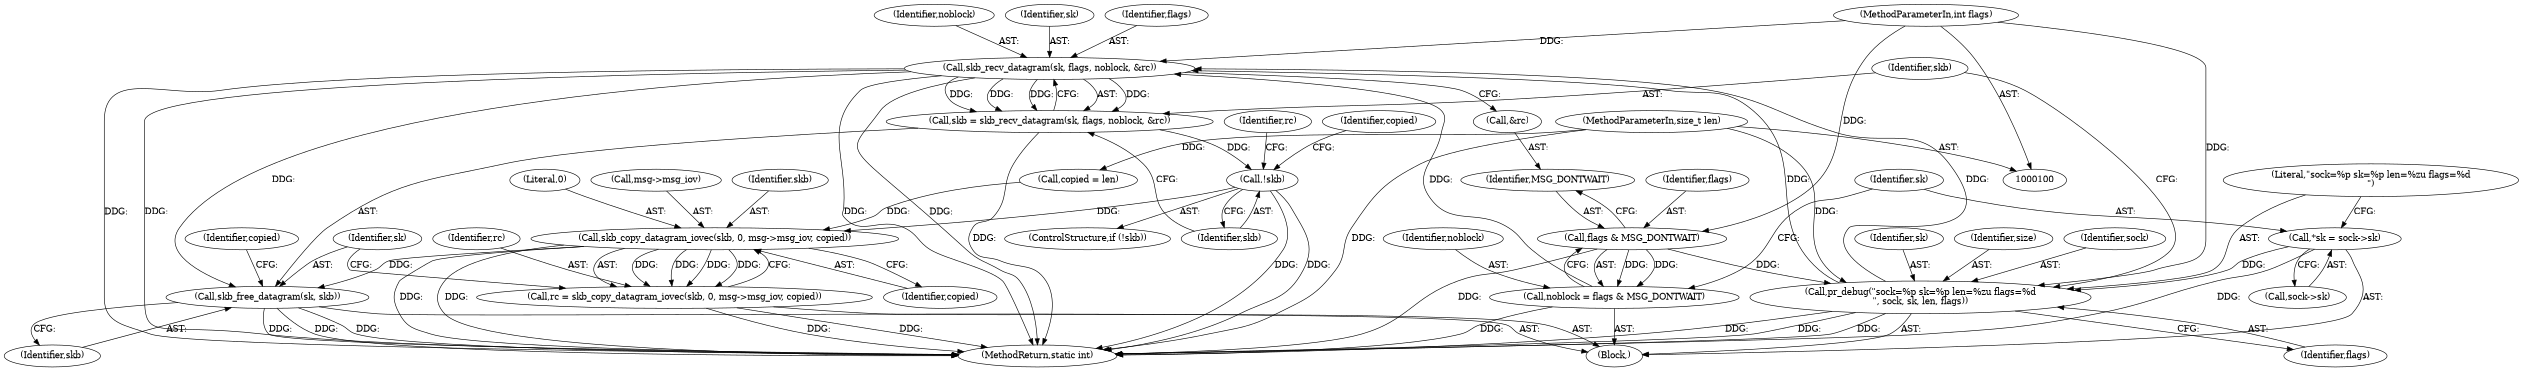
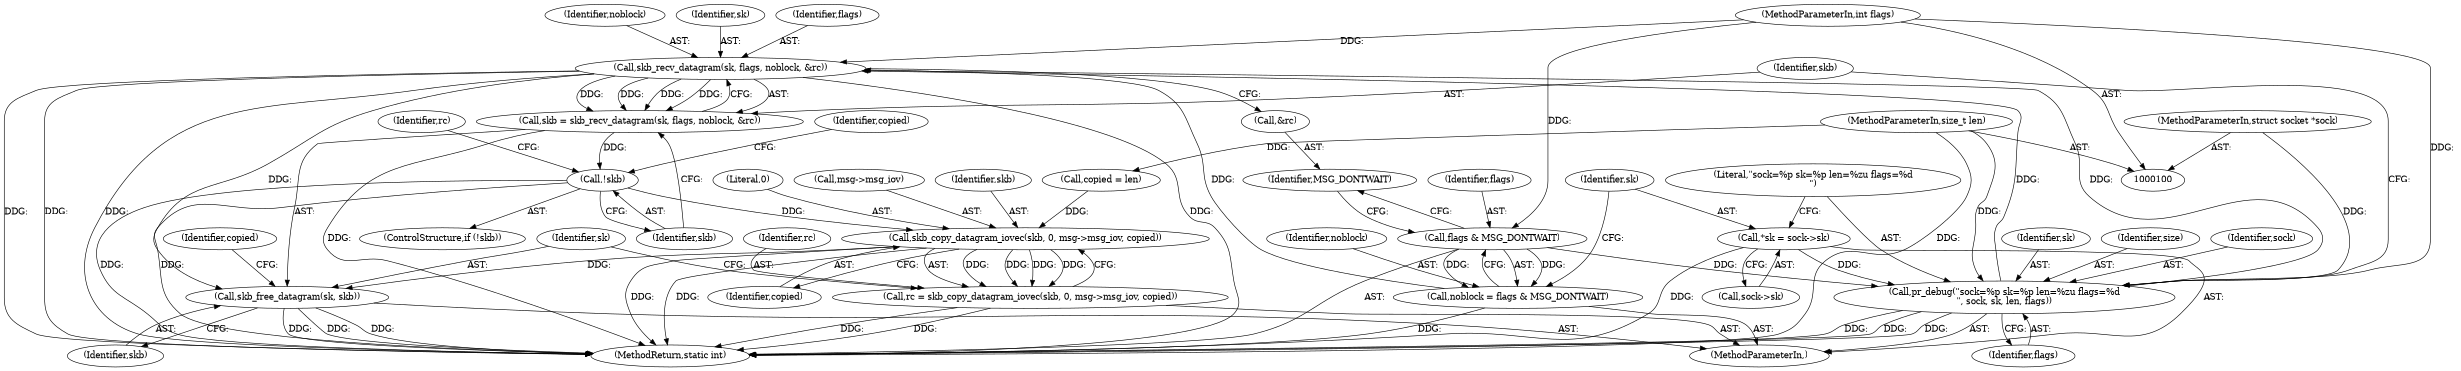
  digraph {
    n1 [label="(Call,skb_recv_datagram(sk, flags, noblock, &rc))"]
    n2 [label="(Call,skb = skb_recv_datagram(sk, flags, noblock, &rc))"]
    n3 [label="(Call,skb_free_datagram(sk, skb))"]
    n4 [label="(Call,&rc)"]
    n5 [label="(MethodReturn,static int)"]
    n6 [label="(Call,!skb)"]
-   n7 [label="(Block,)"]
+   n7 [label="(MethodParameterIn,)"]
    n8 [label="(Identifier,skb)"]
    n9 [label="(Identifier,MSG_DONTWAIT)"]
    n10 [label="(Call,pr_debug(\"sock=%p sk=%p len=%zu flags=%d\n\", sock, sk, len, flags))"]
    n11 [label="(Identifier,flags)"]
+   n12 [label="(MethodParameterIn,struct socket *sock)"]
    1000100
    n14 [label="(Call,*sk = sock->sk)"]
    n15 [label="(Call,sock->sk)"]
    n16 [label="(MethodParameterIn,size_t len)"]
    n17 [label="(Call,copied = len)"]
    n18 [label="(Call,skb_copy_datagram_iovec(skb, 0, msg->msg_iov, copied))"]
    n19 [label="(Call,flags & MSG_DONTWAIT)"]
    n20 [label="(Call,noblock = flags & MSG_DONTWAIT)"]
    n21 [label="(MethodParameterIn,int flags)"]
    n22 [label="(ControlStructure,if (!skb))"]
    n23 [label="(Identifier,skb)"]
    n24 [label="(Call,rc = skb_copy_datagram_iovec(skb, 0, msg->msg_iov, copied))"]
    n25 [label="(Identifier,copied)"]
    n26 [label="(Identifier,noblock)"]
    n27 [label="(Identifier,copied)"]
    n28 [label="(Identifier,skb)"]
    n29 [label="(Identifier,sk)"]
    n30 [label="(Identifier,rc)"]
    n31 [label="(Identifier,noblock)"]
    n32 [label="(Identifier,rc)"]
    n33 [label="(Identifier,sk)"]
    n34 [label="(Identifier,flags)"]
    n35 [label="(Identifier,copied)"]
    n36 [label="(Identifier,sk)"]
    n37 [label="(Identifier,size)"]
    n38 [label="(Literal,\"sock=%p sk=%p len=%zu flags=%d\n\")"]
    n39 [label="(Identifier,sock)"]
    n40 [label="(Identifier,sk)"]
    n41 [label="(Identifier,skb)"]
    n42 [label="(Literal,0)"]
    n43 [label="(Identifier,flags)"]
    n44 [label="(Call,msg->msg_iov)"]
    n1 -> n2 [label="AST: "]
    n1 -> n2 [label="DDG: "]
    n1 -> n2 [label="DDG: "]
    n1 -> n2 [label="DDG: "]
    n1 -> n2 [label="DDG: "]
    n1 -> n3 [label="DDG: "]
    n1 -> n4 [label="CFG: "]
    n1 -> n5 [label="DDG: "]
    n1 -> n5 [label="DDG: "]
    n1 -> n5 [label="DDG: "]
    n1 -> n5 [label="DDG: "]
    n2 -> n1 [label="CFG: "]
    n2 -> n3 [label="AST: "]
    n2 -> n5 [label="DDG: "]
    n2 -> n6 [label="DDG: "]
    n3 -> n5 [label="DDG: "]
    n3 -> n5 [label="DDG: "]
    n3 -> n5 [label="DDG: "]
    n3 -> n7 [label="AST: "]
    n3 -> n8 [label="CFG: "]
    n4 -> n9 [label="AST: "]
    n6 -> n5 [label="DDG: "]
    n6 -> n5 [label="DDG: "]
    n6 -> n18 [label="DDG: "]
    n6 -> n22 [label="AST: "]
    n6 -> n23 [label="CFG: "]
    n8 -> n3 [label="AST: "]
-   n9 -> n19 [label="AST: "]
+   n9 -> n19 [label="CFG: "]
    n10 -> n1 [label="DDG: "]
    n10 -> n1 [label="DDG: "]
    n10 -> n5 [label="DDG: "]
    n10 -> n5 [label="DDG: "]
    n10 -> n5 [label="DDG: "]
    n10 -> n7 [label="AST: "]
    n10 -> n11 [label="CFG: "]
    n11 -> n10 [label="AST: "]
+   n12 -> n10 [label="DDG: "]
+   n12 -> 1000100 [label="AST: "]
    n14 -> n5 [label="DDG: "]
    n14 -> n7 [label="AST: "]
    n14 -> n10 [label="DDG: "]
    n14 -> n15 [label="CFG: "]
    n15 -> n14 [label="AST: "]
    n16 -> n5 [label="DDG: "]
    n16 -> n10 [label="DDG: "]
    n16 -> 1000100 [label="AST: "]
    n16 -> n17 [label="DDG: "]
    n17 -> n18 [label="DDG: "]
    n18 -> n3 [label="DDG: "]
    n18 -> n5 [label="DDG: "]
    n18 -> n5 [label="DDG: "]
    n18 -> n24 [label="AST: "]
    n18 -> n24 [label="DDG: "]
    n18 -> n24 [label="DDG: "]
    n18 -> n24 [label="DDG: "]
    n18 -> n24 [label="DDG: "]
    n18 -> n25 [label="CFG: "]
-   n19 -> n5 [label="DDG: "]
+   n19 -> n5 [label="AST: "]
    n19 -> n9 [label="CFG: "]
    n19 -> n10 [label="DDG: "]
    n19 -> n20 [label="AST: "]
    n19 -> n20 [label="DDG: "]
    n19 -> n20 [label="DDG: "]
    n20 -> n1 [label="DDG: "]
    n20 -> n5 [label="DDG: "]
    n20 -> n7 [label="AST: "]
    n20 -> n19 [label="CFG: "]
    n21 -> n1 [label="DDG: "]
    n21 -> n10 [label="DDG: "]
    n21 -> 1000100 [label="AST: "]
    n21 -> n19 [label="DDG: "]
    n23 -> n2 [label="CFG: "]
    n23 -> n6 [label="AST: "]
    n24 -> n5 [label="DDG: "]
    n24 -> n5 [label="DDG: "]
    n24 -> n7 [label="AST: "]
    n24 -> n18 [label="CFG: "]
    n25 -> n18 [label="AST: "]
    n26 -> n20 [label="AST: "]
    n27 -> n6 [label="CFG: "]
    n28 -> n18 [label="AST: "]
    n29 -> n3 [label="AST: "]
    n29 -> n24 [label="CFG: "]
    n30 -> n24 [label="AST: "]
    n31 -> n1 [label="AST: "]
    n32 -> n6 [label="CFG: "]
    n33 -> n1 [label="AST: "]
    n34 -> n19 [label="AST: "]
    n35 -> n3 [label="CFG: "]
    n36 -> n10 [label="AST: "]
    n37 -> n10 [label="AST: "]
    n38 -> n10 [label="AST: "]
    n38 -> n14 [label="CFG: "]
    n39 -> n10 [label="AST: "]
    n40 -> n14 [label="AST: "]
    n40 -> n20 [label="CFG: "]
    n41 -> n2 [label="AST: "]
    n41 -> n10 [label="CFG: "]
    n42 -> n18 [label="AST: "]
    n43 -> n1 [label="AST: "]
    n44 -> n18 [label="AST: "]
  }
